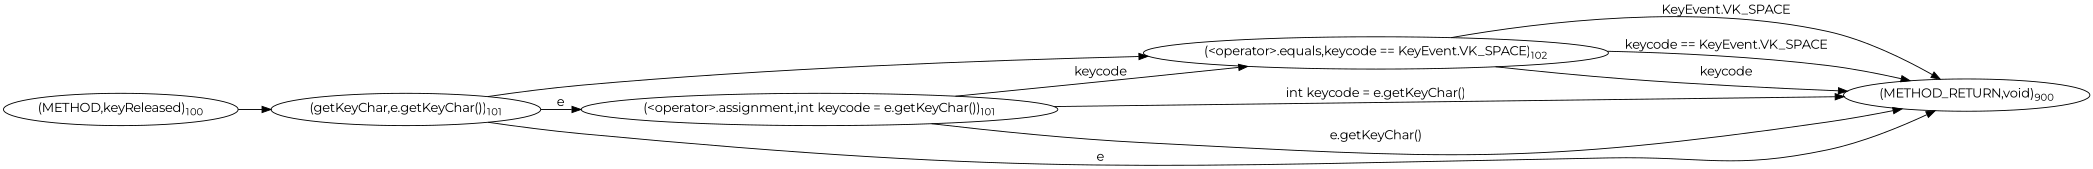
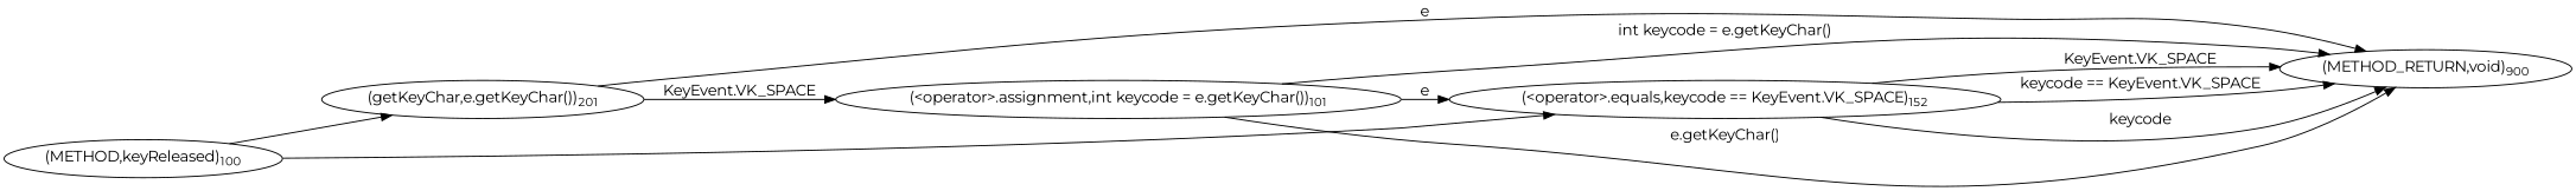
  digraph {
    fontname=Montserrat
    rankdir=LR
    node [fontname=Montserrat]
    edge [fontname=Montserrat]
    n1 [label=<(METHOD,keyReleased)<SUB>100</SUB>>]
-   n2 [label=<(&lt;operator&gt;.equals,keycode == KeyEvent.VK_SPACE)<SUB>102</SUB>>]
-   n3 [label=<(getKeyChar,e.getKeyChar())<SUB>101</SUB>>]
+   n2 [label=<(&lt;operator&gt;.equals,keycode == KeyEvent.VK_SPACE)<SUB>152</SUB>>]
+   n3 [label=<(getKeyChar,e.getKeyChar())<SUB>201</SUB>>]
    n4 [label=<(METHOD_RETURN,void)<SUB>900</SUB>>]
    n5 [label=<(&lt;operator&gt;.assignment,int keycode = e.getKeyChar())<SUB>101</SUB>>]
-   n3 -> n2
+   n1 -> n2
    n1 -> n3
    n2 -> n4 [label=keycode]
    n2 -> n4 [label="KeyEvent.VK_SPACE"]
    n2 -> n4 [label="keycode == KeyEvent.VK_SPACE"]
    n3 -> n4 [label=e]
-   n3 -> n5 [label=e]
-   n5 -> n2 [label=keycode]
+   n3 -> n5 [label="KeyEvent.VK_SPACE"]
+   n5 -> n2 [label=e]
    n5 -> n4 [label="e.getKeyChar()"]
    n5 -> n4 [label="int keycode = e.getKeyChar()"]
  }
